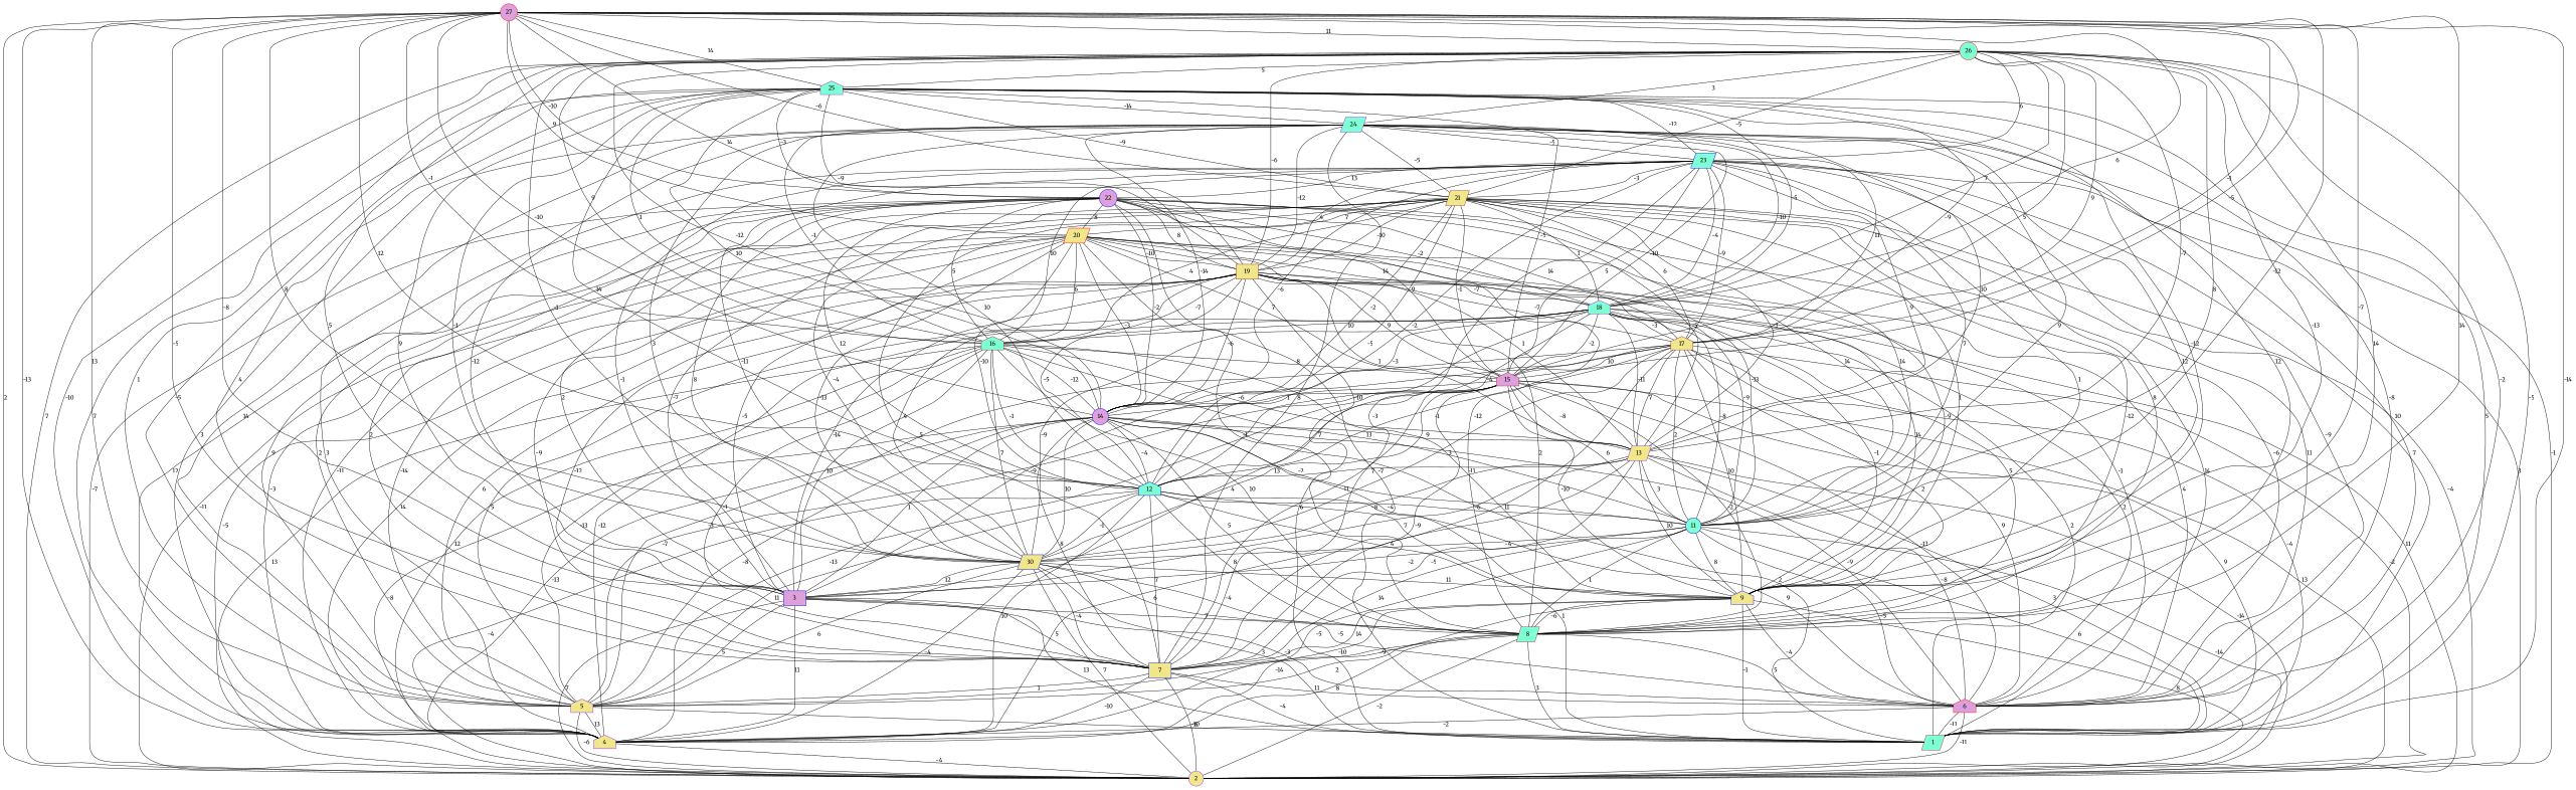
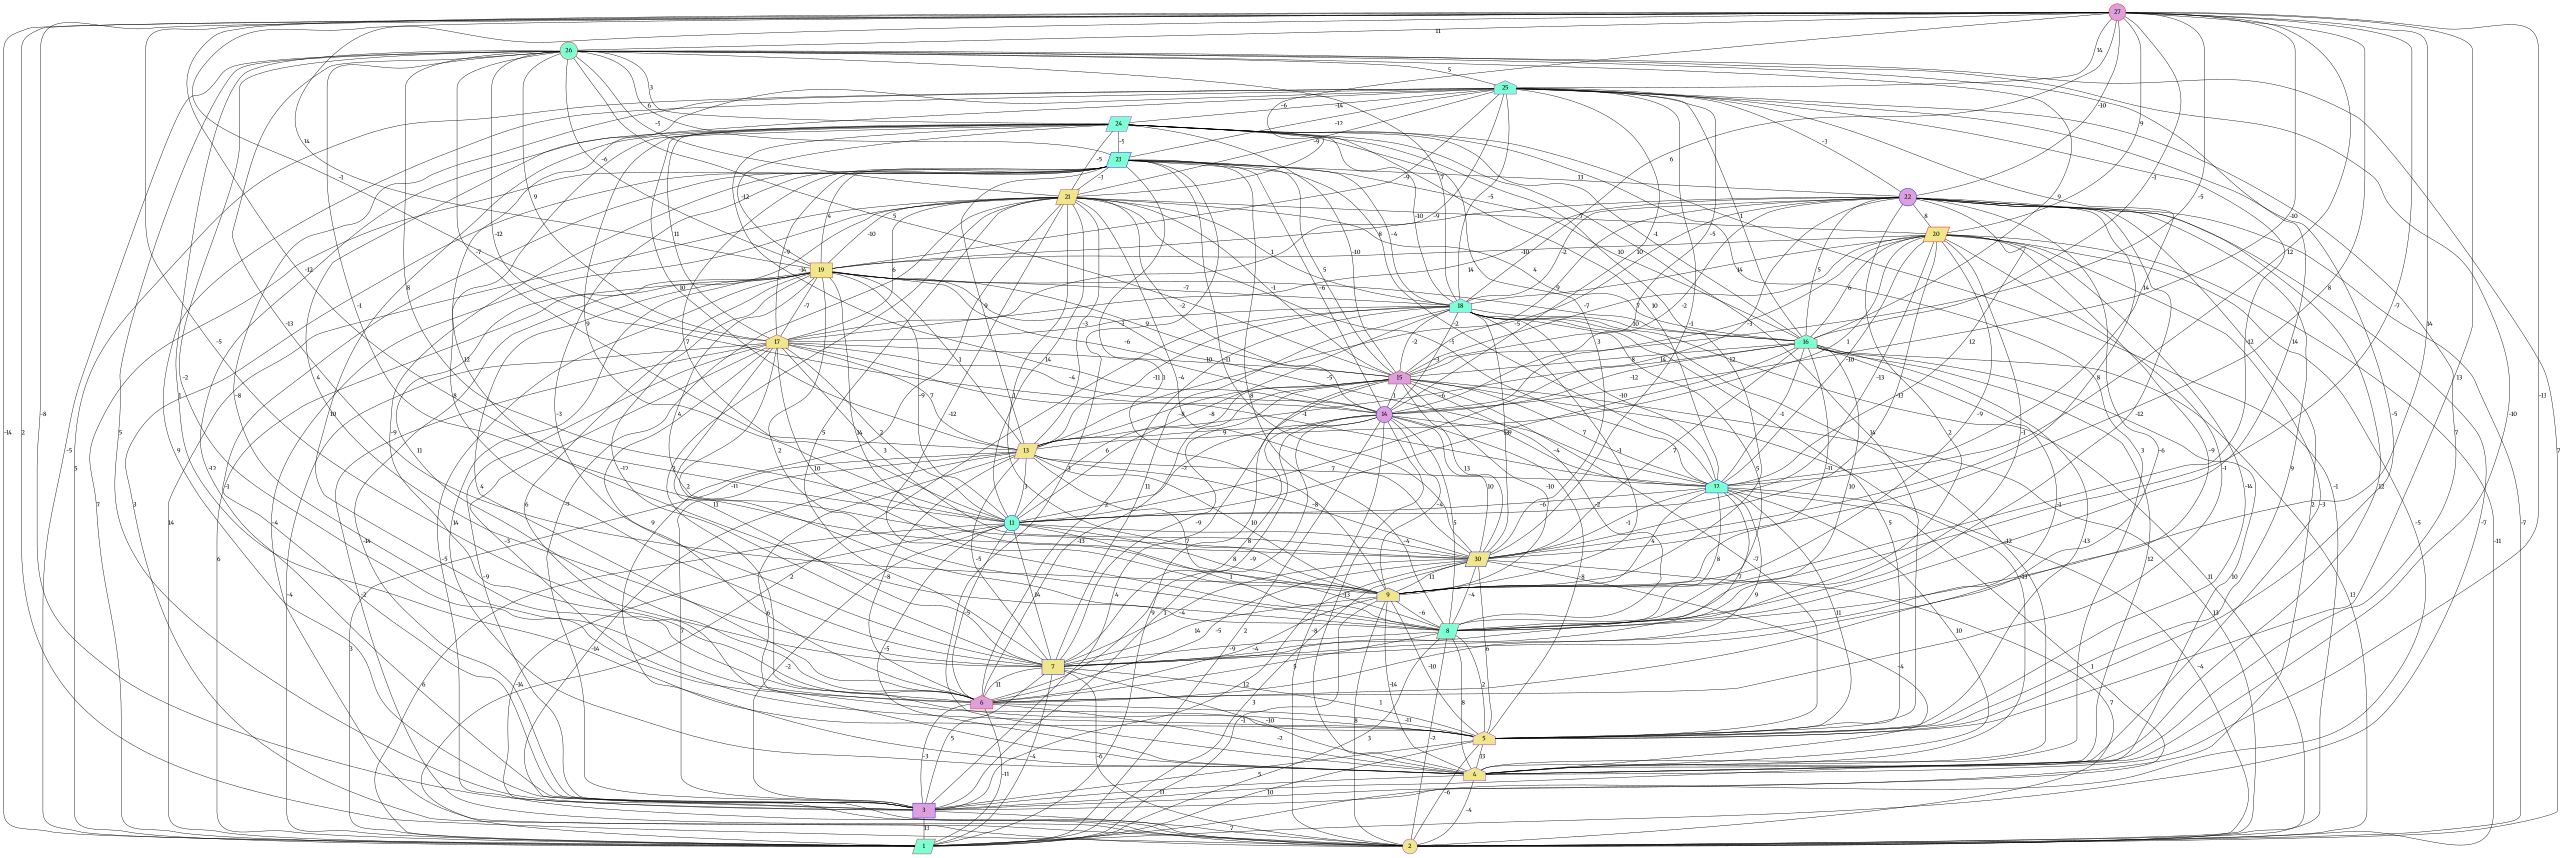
  graph {
    fontname=Merriweather
    node [color=blue fillcolor=khaki fontname=Merriweather shape=house style=filled]
    edge [fontname=Merriweather]
    27 [color=red fillcolor=plum shape=circle]
    1 [color=brown fillcolor=aquamarine shape=parallelogram]
    2 [color=purple shape=circle]
    3 [fillcolor=plum shape=box]
    4 [color=purple]
    5 [color=purple]
    7 [shape=box]
    8 [color=brown fillcolor=aquamarine shape=parallelogram]
    9
    n10 [label=30 shape=parallelogram]
    11 [fillcolor=aquamarine shape=circle]
    12 [fillcolor=aquamarine]
    14 [fillcolor=plum shape=circle]
    15 [color=brown fillcolor=plum]
    16 [color=brown fillcolor=aquamarine]
    17 [color=brown]
    18 [color=purple fillcolor=aquamarine]
    19 [color=brown shape=box]
    20 [color=red shape=parallelogram]
    21 [color=brown shape=parallelogram]
    22 [fillcolor=plum shape=circle]
    25 [color=purple fillcolor=aquamarine]
    26 [color=red fillcolor=aquamarine shape=circle]
    6 [color=red fillcolor=plum]
    13 [color=purple shape=parallelogram]
    23 [fillcolor=aquamarine shape=parallelogram]
    24 [color=purple fillcolor=aquamarine shape=parallelogram]
    27 -- 1 [label=-14]
    27 -- 2 [label=2]
    27 -- 3 [label=-8]
    27 -- 4 [label=-13]
    27 -- 5 [label=13]
    27 -- 7 [label=-5]
    27 -- 8 [label=14]
    27 -- 9 [label=-7]
    27 -- n10 [label=8]
    27 -- 11 [label=-12]
    27 -- 12 [label=12]
    27 -- 14 [label=-10]
    27 -- 15 [label=-5]
    27 -- 16 [label=-1]
    27 -- 17 [label=-1]
    27 -- 18 [label=6]
    27 -- 19 [label=14]
    27 -- 20 [label=9]
    27 -- 21 [label=-6]
    27 -- 22 [label=-10]
    27 -- 25 [label=14]
    27 -- 26 [label=11]
    3 -- 1 [label=13]
    3 -- 2 [label=7]
    4 -- 2 [label=-4]
    4 -- 3 [label=11]
    5 -- 1 [label=10]
    5 -- 2 [label=-6]
    5 -- 3 [label=5]
    5 -- 4 [label=13]
    7 -- 1 [label=-4]
    7 -- 2 [label=-6]
    7 -- 3 [label=5]
    7 -- 4 [label=-10]
    7 -- 5 [label=1]
    7 -- 6 [label=11]
    8 -- 1 [label=3]
    8 -- 2 [label=-2]
    8 -- 4 [label=8]
    8 -- 5 [label=2]
    8 -- 7 [label=-9]
    8 -- 6 [label=5]
    9 -- 1 [label=-1]
    9 -- 2 [label=8]
    9 -- 4 [label=-14]
    9 -- 5 [label=-10]
    9 -- 7 [label=14]
    9 -- 8 [label=-6]
    9 -- 6 [label=-4]
    n10 -- 1 [label=3]
    n10 -- 2 [label=7]
    n10 -- 3 [label=12]
    n10 -- 4 [label=-4]
    n10 -- 5 [label=6]
    n10 -- 7 [label=-4]
    n10 -- 8 [label=-4]
    n10 -- 9 [label=11]
    n10 -- 6 [label=-5]
    11 -- 1 [label=6]
    11 -- 2 [label=-14]
    11 -- 3 [label=-2]
    11 -- 4 [label=-5]
    11 -- 7 [label=14]
    11 -- 8 [label=1]
    11 -- 9 [label=8]
    11 -- n10 [label=-4]
    11 -- 6 [label=-5]
    12 -- 1 [label=1]
    12 -- 2 [label=-4]
    12 -- 4 [label=10]
    12 -- 5 [label=11]
    12 -- 7 [label=7]
    12 -- 8 [label=8]
    12 -- 9 [label=4]
    12 -- n10 [label=-1]
    12 -- 11 [label=-6]
    12 -- 6 [label=9]
    14 -- 1 [label=2]
    14 -- 2 [label=-8]
    14 -- 3 [label=1]
    14 -- 4 [label=-13]
    14 -- 5 [label=-8]
    14 -- 7 [label=8]
    14 -- 8 [label=5]
    14 -- 9 [label=-4]
    14 -- n10 [label=10]
    14 -- 11 [label=-2]
    14 -- 12 [label=-4]
    14 -- 6 [label=-9]
    14 -- 13 [label=9]
    15 -- 1 [label=9]
    15 -- 2 [label=13]
    15 -- 3 [label=4]
    15 -- 4 [label=-13]
    15 -- 5 [label=-7]
    15 -- 7 [label=-9]
    15 -- 8 [label=-2]
    15 -- 9 [label=-10]
    15 -- n10 [label=13]
    15 -- 11 [label=6]
    15 -- 12 [label=7]
    15 -- 14 [label=1]
    15 -- 6 [label=-13]
    15 -- 13 [label=-8]
    16 -- 2 [label=13]
    16 -- 3 [label=10]
    16 -- 4 [label=12]
    16 -- 5 [label=-13]
    16 -- 7 [label=-1]
    16 -- 8 [label=10]
    16 -- 9 [label=-11]
    16 -- n10 [label=7]
    16 -- 11 [label=13]
    16 -- 12 [label=-1]
    16 -- 14 [label=-12]
    16 -- 15 [label=8]
    16 -- 13 [label=-6]
    17 -- 1 [label=-4]
    17 -- 2 [label=-2]
    17 -- 3 [label=-9]
    17 -- 5 [label=-3]
    17 -- 7 [label=11]
    17 -- 8 [label=2]
    17 -- 9 [label=10]
    17 -- n10 [label=3]
    17 -- 11 [label=2]
    17 -- 12 [label=-1]
    17 -- 14 [label=-4]
    17 -- 15 [label=10]
    17 -- 6 [label=9]
    17 -- 13 [label=7]
    18 -- 1 [label=2]
    18 -- 2 [label=11]
    18 -- 4 [label=-12]
    18 -- 5 [label=5]
    18 -- 7 [label=11]
    18 -- 8 [label=5]
    18 -- 9 [label=-1]
    18 -- n10 [label=-9]
    18 -- 11 [label=-8]
    18 -- 12 [label=-10]
    18 -- 14 [label=-3]
    18 -- 15 [label=-2]
    18 -- 16 [label=10]
    18 -- 17 [label=-3]
    18 -- 6 [label=2]
    18 -- 13 [label=-11]
    19 -- 1 [label=6]
    19 -- 2 [label=-5]
    19 -- 3 [label=-14]
    19 -- 4 [label=14]
    19 -- 5 [label=6]
    19 -- 7 [label=-12]
    19 -- 8 [label=2]
    19 -- 9 [label=14]
    19 -- n10 [label=4]
    19 -- 11 [label=-9]
    19 -- 12 [label=-5]
    19 -- 14 [label=-6]
    19 -- 15 [label=9]
    19 -- 16 [label=-7]
    19 -- 17 [label=-7]
    19 -- 18 [label=-7]
    19 -- 6 [label=4]
    19 -- 13 [label=1]
    20 -- 2 [label=-11]
    20 -- 3 [label=-5]
    20 -- 4 [label=-3]
    20 -- 5 [label=-14]
    20 -- 7 [label=-9]
    20 -- 8 [label=-1]
    20 -- 9 [label=-9]
    20 -- n10 [label=-13]
    20 -- 11 [label=-13]
    20 -- 12 [label=-10]
    20 -- 14 [label=-3]
    20 -- 15 [label=7]
    20 -- 16 [label=6]
    20 -- 18 [label=14]
    20 -- 19 [label=-10]
    20 -- 6 [label=-1]
    20 -- 13 [label=1]
    21 -- 1 [label=14]
    21 -- 2 [label=-4]
    21 -- 3 [label=-7]
    21 -- 4 [label=-11]
    21 -- 5 [label=2]
    21 -- 7 [label=5]
    21 -- 8 [label=-12]
    21 -- 9 [label=1]
    21 -- n10 [label=-4]
    21 -- 11 [label=14]
    21 -- 12 [label=-5]
    21 -- 14 [label=-2]
    21 -- 15 [label=-1]
    21 -- 16 [label=4]
    21 -- 17 [label=6]
    21 -- 18 [label=1]
    21 -- 19 [label=-10]
    21 -- 20 [label=7]
    21 -- 6 [label=11]
    21 -- 13 [label=-3]
    22 -- 1 [label=-7]
    22 -- 2 [label=-7]
    22 -- 3 [label=2]
    22 -- 4 [label=12]
    22 -- 5 [label=9]
    22 -- 7 [label=2]
    22 -- 8 [label=-12]
    22 -- n10 [label=8]
    22 -- 11 [label=14]
    22 -- 12 [label=12]
    22 -- 14 [label=-2]
    22 -- 15 [label=9]
    22 -- 16 [label=5]
    22 -- 17 [label=14]
    22 -- 18 [label=-2]
    22 -- 19 [label=8]
    22 -- 20 [label=8]
    22 -- 6 [label=-6]
    22 -- 13 [label=-5]
    25 -- 1 [label=5]
    25 -- 3 [label=9]
    25 -- 4 [label=7]
    25 -- 5 [label=-5]
    25 -- 7 [label=4]
    25 -- 8 [label=12]
    25 -- 9 [label=-12]
    25 -- n10 [label=-1]
    25 -- 12 [label=14]
    25 -- 14 [label=10]
    25 -- 15 [label=-5]
    25 -- 16 [label=1]
    25 -- 17 [label=-9]
    25 -- 18 [label=-5]
    25 -- 19 [label=-9]
    25 -- 21 [label=-9]
    25 -- 22 [label=-3]
    25 -- 6 [label=-8]
    25 -- 23 [label=-12]
    25 -- 24 [label=-14]
    26 -- 1 [label=-5]
    26 -- 2 [label=7]
    26 -- 3 [label=5]
    26 -- 4 [label=-10]
    26 -- 5 [label=1]
    26 -- 8 [label=14]
    26 -- 9 [label=-13]
    26 -- n10 [label=-1]
    26 -- 11 [label=8]
    26 -- 14 [label=-12]
    26 -- 15 [label=5]
    26 -- 16 [label=9]
    26 -- 17 [label=9]
    26 -- 18 [label=7]
    26 -- 19 [label=-6]
    26 -- 21 [label=-5]
    26 -- 25 [label=5]
    26 -- 6 [label=-2]
    26 -- 13 [label=-7]
    26 -- 23 [label=6]
    26 -- 24 [label=3]
    6 -- 1 [label=-11]
    6 -- 3 [label=-3]
    6 -- 4 [label=-2]
-   6 -- 2 [label=-11]
+   6 -- 5 [label=-11]
    13 -- 1 [label=3]
    13 -- 2 [label=-14]
    13 -- 3 [label=7]
    13 -- 4 [label=6]
    13 -- 7 [label=-5]
-   3 -- 8 [label=7]
+   13 -- 8 [label=7]
    13 -- 9 [label=10]
    13 -- n10 [label=-8]
    13 -- 11 [label=3]
    13 -- 12 [label=7]
    13 -- 6 [label=-8]
    23 -- 1 [label=7]
    23 -- 2 [label=3]
    23 -- 3 [label=-1]
    23 -- 4 [label=3]
    23 -- 7 [label=-3]
    23 -- 8 [label=8]
    23 -- 9 [label=1]
    23 -- n10 [label=-11]
    23 -- 11 [label=7]
    23 -- 12 [label=-2]
    23 -- 14 [label=-6]
    23 -- 15 [label=5]
    23 -- 16 [label=10]
    23 -- 17 [label=-9]
    23 -- 18 [label=-4]
    23 -- 19 [label=4]
    23 -- 21 [label=-3]
    23 -- 22 [label=13]
    23 -- 6 [label=-9]
    23 -- 13 [label=9]
    24 -- 2 [label=-1]
    24 -- 3 [label=-12]
    24 -- 4 [label=3]
    24 -- 5 [label=14]
    24 -- 7 [label=8]
    24 -- 9 [label=12]
    24 -- n10 [label=3]
    24 -- 11 [label=9]
    24 -- 12 [label=10]
    24 -- 14 [label=-14]
    24 -- 15 [label=-10]
    24 -- 16 [label=-1]
    24 -- 17 [label=11]
    24 -- 18 [label=-10]
    24 -- 19 [label=-12]
    24 -- 21 [label=-5]
    24 -- 6 [label=10]
    24 -- 13 [label=10]
    24 -- 23 [label=-5]
  }
